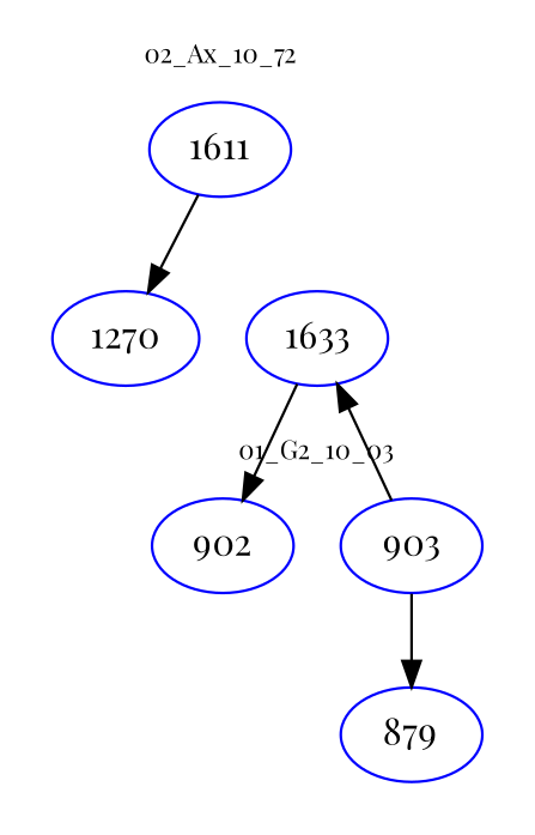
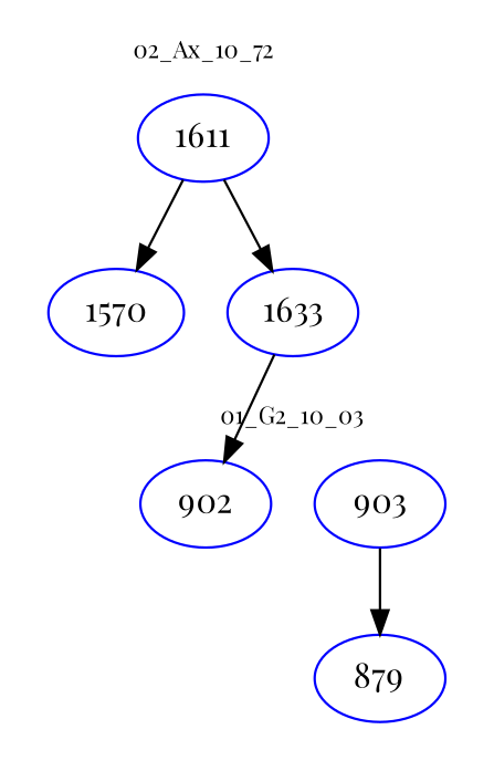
  digraph {
    fontname="Playfair Display"
    node [color=blue fontname="Playfair Display"]
    edge [color=black fontname="Playfair Display"]
    n1 [label=1611]
-   n2 [label=1270]
+   n2 [label=1570]
    n3 [label=1633]
    n4 [label=903]
    n5 [label=879]
    n6 [label=902]
    subgraph cluster_1 {
      color=white
      fontsize=10
      label="02_Ax_10_72"
      n1
      n2
      n3
    }
    subgraph cluster_2 {
      color=white
      fontsize=10
      label="01_G2_10_03"
      n4
      n5
      n6
    }
    n1 -> n2
-   n4 -> n3
+   n1 -> n3
    n3 -> n6
    n4 -> n5
  }
